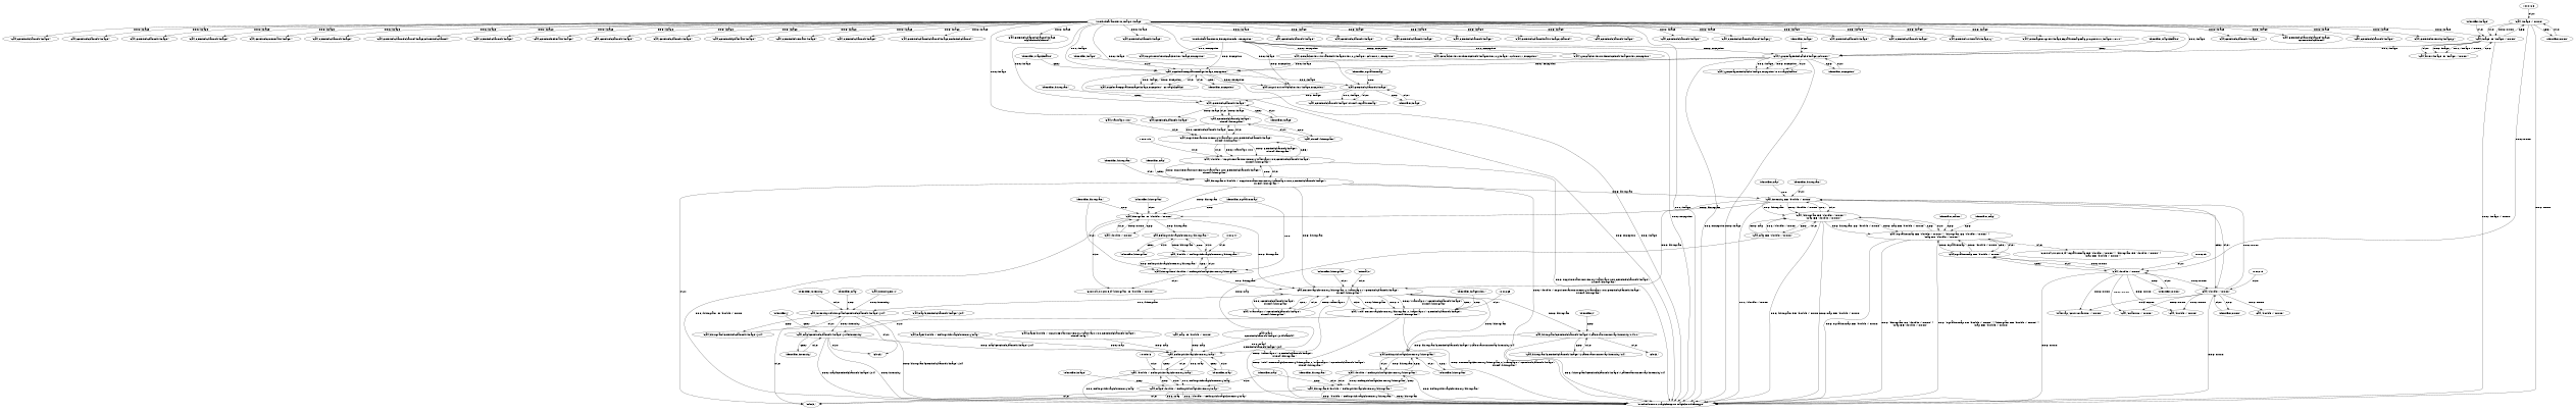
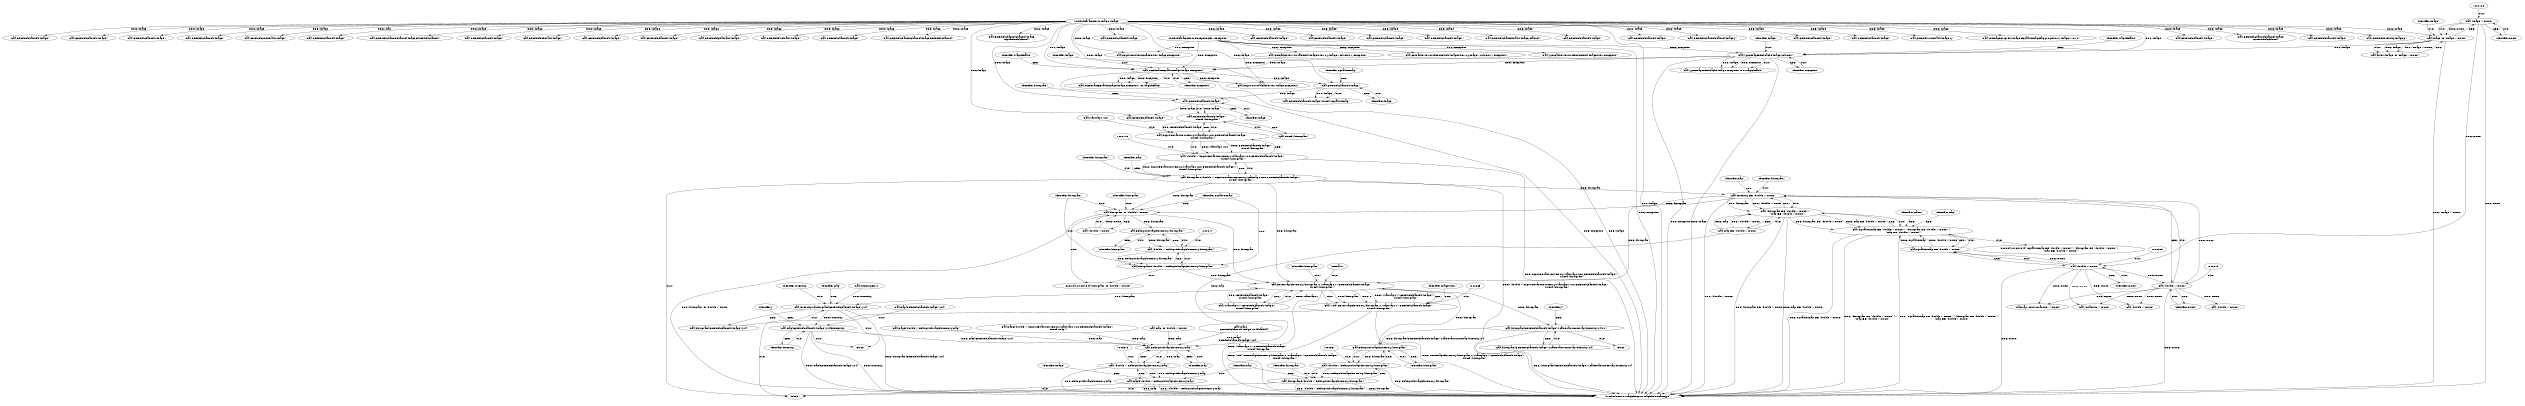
  digraph {
    n1 [label="(Call,intensity == (double *) NULL)"]
    n2 [label="(Call,(double *) NULL)"]
    n3 [label="(Call,(histogram == (double *) NULL) ||\n      (map == (double *) NULL))"]
    n4 [label="(Call,histogram != (double *) NULL)"]
    n5 [label="(Call,ResetMagickMemory(histogram,0,(MaxMap+1)*GetPixelChannels(image)*\n    sizeof(*histogram)))"]
    n6 [label="(MethodReturn,MagickExport MagickBooleanType)"]
    n7 [label="(Call,(double *) NULL)"]
    n8 [label="(Call,(double *) NULL)"]
    n9 [label="(Identifier,NULL)"]
    n10 [label="(Call,(Quantum *) NULL)"]
    n11 [label="(MaxMap,(const Quantum *) NULL)"]
    n12 [label="(Call,(equalize_map == (double *) NULL) || (histogram == (double *) NULL) ||\n      (map == (double *) NULL))"]
    n13 [label="(Call,map == (double *) NULL)"]
    n14 [label="(Call,RelinquishMagickMemory(histogram))"]
    n15 [label="(ControlStructure,if (histogram != (double *) NULL))"]
    n16 [label="(Call,(double *) NULL)"]
    n17 [label="(Call,(void) ResetMagickMemory(histogram,0,(MaxMap+1)*GetPixelChannels(image)*\n    sizeof(*histogram)))"]
    n18 [label="(Call,histogram[GetPixelChannels(image)*ScaleQuantumToMap(intensity)+i]++)"]
    n19 [label="(Call,RelinquishMagickMemory(histogram))"]
    n20 [label="(Call,intensity+=histogram[GetPixelChannels(image)*j+i])"]
    n21 [label="(Call,(MaxMap+1)*GetPixelChannels(image)*\n    sizeof(*histogram))"]
    n22 [label="(Call,histogram=(double *) AcquireQuantumMemory(MaxMap+1UL,GetPixelChannels(image)*\n    sizeof(*histogram)))"]
    n23 [label="(Call,(double *) AcquireQuantumMemory(MaxMap+1UL,GetPixelChannels(image)*\n    sizeof(*histogram)))"]
    n24 [label="(Block,)"]
    n25 [label="(Call,AcquireQuantumMemory(MaxMap+1UL,GetPixelChannels(image)*\n    sizeof(*histogram)))"]
    n26 [label="(Call,GetPixelChannels(image)*\n    sizeof(*histogram))"]
    n27 [label="(Call,sizeof(*histogram))"]
    n28 [label="(Call,GetPixelChannels(image))"]
    n29 [label="(Identifier,image)"]
    n30 [label="(Call,GetPixelChannels(image))"]
    n31 [label="(Call,GetPixelChannels(image))"]
    n32 [label="(Identifier,image)"]
    n33 [label="(Call,GetPixelChannels(image)*sizeof(*equalize_map))"]
    n34 [label="(Call,AccelerateEqualizeImage(image,exception))"]
    n35 [label="(Call,AcquireVirtualCacheView(image,exception))"]
    n36 [label="(Call,AccelerateEqualizeImage(image,exception) != MagickFalse)"]
    n37 [label="(Identifier,exception)"]
    n38 [label="(Call,SyncImagePixelCache(image,columns))"]
    n39 [label="(Call,SyncImagePixelCache(image,exception) == MagickFalse)"]
    n40 [label="(Identifier,exception)"]
    n41 [label="(Call,image != (Image *) NULL)"]
    n42 [label="(Call,(Image *) NULL)"]
    n43 [label="(Call,assert(image != (Image *) NULL))"]
    n44 [label="(Call,(double *) NULL)"]
    n45 [label="(Identifier,NULL)"]
    n46 [label="(MethodParameterIn,Image *image)"]
    n47 [label="(Call,GetPixelChannels(image))"]
    n48 [label="(Call,GetPixelChannels(image))"]
    n49 [label="(Call,GetPixelChannels(image))"]
    n50 [label="(Call,GetPixelChannels(image))"]
    n51 [label="(Call,GetPixelChannels(image))"]
    n52 [label="(Call,GetPixelChannelTraits(image,channel))"]
    n53 [label="(Call,GetPixelChannels(image))"]
    n54 [label="(Call,GetPixelChannels(image))"]
    n55 [label="(Call,GetPixelChannelChannel(image,j))"]
    n56 [label="(Call,GetPixelChannels(image))"]
    n57 [label="(Call,GetPixelChannels(image))"]
    n58 [label="(Call,GetPixelWriteMask(image,q))"]
    n59 [label="(Call,SetImageProgress(image,EqualizeImageTag,progress++,image->rows))"]
    n60 [label="(Call,GetPixelChannels(image))"]
    n61 [label="(Call,GetPixelChannelChannel(image,\n              GreenPixelChannel))"]
    n62 [label="(Call,GetPixelChannels(image))"]
    n63 [label="(Call,GetPixelIntensity(image,p))"]
    n64 [label="(Call,GetPixelChannels(image))"]
    n65 [label="(Call,GetPixelChannels(image))"]
    n66 [label="(Call,GetPixelChannels(image))"]
    n67 [label="(Call,GetPixelChannels(image))"]
    n68 [label="(Call,GetPixelGreenTraits(image))"]
    n69 [label="(Call,GetPixelChannels(image))"]
    n70 [label="(Call,GetPixelChannelChannel(image,BluePixelChannel))"]
    n71 [label="(Call,GetPixelChannels(image))"]
    n72 [label="(Call,GetPixelRedTraits(image))"]
    n73 [label="(Call,GetPixelChannels(image))"]
    n74 [label="(Call,GetPixelChannels(image))"]
    n75 [label="(Call,GetPixelAlphaTraits(image))"]
    n76 [label="(Call,GetPixelBlueTraits(image))"]
    n77 [label="(Call,GetPixelChannels(image))"]
    n78 [label="(Call,GetPixelChannelChannel(image,RedPixelChannel))"]
    n79 [label="(Call,AcquireAuthenticCacheView(image,exception))"]
    n80 [label="(Call,GetPixelChannelChannel(image,\n              AlphaPixelChannel))"]
    n81 [label="(Call,equalize_map == (double *) NULL)"]
    n82 [label="(Identifier,NULL)"]
    n83 [label="(MethodParameterIn,ExceptionInfo *exception)"]
    n84 [label="(Call,GetCacheViewVirtualPixels(image_view,0,y,image->columns,1,exception))"]
    n85 [label="(Call,GetCacheViewAuthenticPixels(image_view,0,y,image->columns,1,exception))"]
    n86 [label="(Call,SyncCacheViewAuthenticPixels(image_view,exception))"]
    n87 [label="(ControlStructure,if ((equalize_map == (double *) NULL) || (histogram == (double *) NULL) ||\n      (map == (double *) NULL)))"]
    n88 [label="(Call,RelinquishMagickMemory(map))"]
    n89 [label="(Call,(double *) RelinquishMagickMemory(histogram))"]
    n90 [label="(Identifier,histogram)"]
    n91 [label="(Call,histogram=(double *) RelinquishMagickMemory(histogram))"]
    n92 [label="(Call,histogram[GetPixelChannels(image)*ScaleQuantumToMap(intensity)+i])"]
    n93 [label="(Block,)"]
    n94 [label="(Call,(double *) RelinquishMagickMemory(histogram))"]
    n95 [label="(Identifier,histogram)"]
    n96 [label="(Call,map[GetPixelChannels(image)*j+i]=intensity)"]
    n97 [label="(Call,histogram[GetPixelChannels(image)*j+i])"]
    n98 [label="(Block,)"]
    n99 [label="(Call,histogram=(double *) RelinquishMagickMemory(histogram))"]
    n100 [label="(Identifier,intensity)"]
    n101 [label="(Call,(double *) RelinquishMagickMemory(map))"]
    n102 [label="(Identifier,map)"]
    n103 [label="(Call,map=(double *) RelinquishMagickMemory(map))"]
    n104 [label="(Identifier,map)"]
    n105 [label="(Identifier,equalize_map)"]
    n106 [label="(Identifier,histogram)"]
    n107 [label="(Identifier,histogram)"]
    n108 [label="(Identifier,map)"]
    n109 [label="(Identifier,j)"]
    n110 [label="(Call,map[GetPixelChannels(image)*j+i])"]
    n111 [label="(Call,MaxMap+1UL)"]
    n112 [label="(Identifier,image)"]
    n113 [label="(Call,map != (double *) NULL)"]
    n114 [label="(Identifier,image)"]
    n115 [label="(Call,map[\n          GetPixelChannels(image)*j+i]-black[i])"]
    n116 [label="(Identifier,histogram)"]
    n117 [label="(Identifier,i)"]
    n118 [label="(Identifier,map)"]
    n119 [label="(Identifier,map)"]
    n120 [label="(Identifier,status)"]
    n121 [label="(Identifier,MagickFalse)"]
    n122 [label="(Identifier,equalize_map)"]
    n123 [label="(Identifier,MagickFalse)"]
    n124 [label="(Call,intensity=0.0)"]
    n125 [label="(Call,map=(double *) RelinquishMagickMemory(map))"]
    n126 [label="(Identifier,intensity)"]
    n127 [label="(Literal,0)"]
    n128 [label="(Call,map=(double *) AcquireQuantumMemory(MaxMap+1UL,GetPixelChannels(image)*\n    sizeof(*map)))"]
    n129 [label="(Identifier,histogram)"]
    n130 [label="(Identifier,map)"]
    n131 [label="(Identifier,image_view)"]
    n132 [label="(Identifier,histogram)"]
    n133 [label="(Identifier,image)"]
    n134 [label="(Identifier,histogram)"]
    n135 [label="(Identifier,histogram)"]
    n136 [label="(Identifier,image)"]
    1000179
    1000123
    1000215
    1000209
    1000244
    1000269
+   1000567
    1000573
    n1 -> n2 [label="CFG: "]
    n1 -> n3 [label="AST: "]
    n1 -> n3 [label="DDG: histogram"]
    n1 -> n3 [label="DDG: (double *) NULL"]
    n1 -> n4 [label="DDG: histogram"]
    n1 -> n5 [label="DDG: histogram"]
    n1 -> n6 [label="DDG: (double *) NULL"]
    n2 -> n1 [label="AST: "]
    n2 -> n1 [label="DDG: NULL"]
    n2 -> n6 [label="DDG: NULL"]
    n2 -> n7 [label="DDG: NULL"]
    n2 -> n8 [label="DDG: NULL"]
    n2 -> n9 [label="CFG: "]
    n2 -> n10 [label="DDG: NULL"]
    n2 -> n11 [label="DDG: NULL"]
    n3 -> n1 [label="CFG: "]
    n3 -> n6 [label="DDG: map == (double *) NULL"]
    n3 -> n6 [label="DDG: histogram == (double *) NULL"]
    n3 -> n12 [label="AST: "]
    n3 -> n12 [label="DDG: histogram == (double *) NULL"]
    n3 -> n12 [label="DDG: map == (double *) NULL"]
    n3 -> n13 [label="CFG: "]
    n4 -> n5 [label="DDG: histogram"]
    n4 -> n6 [label="DDG: histogram != (double *) NULL"]
    n4 -> n14 [label="DDG: histogram"]
    n4 -> n15 [label="AST: "]
    n4 -> n16 [label="CFG: "]
    n5 -> n6 [label="DDG: (MaxMap+1)*GetPixelChannels(image)*\n    sizeof(*histogram)"]
    n5 -> n17 [label="AST: "]
    n5 -> n17 [label="DDG: histogram"]
    n5 -> n17 [label="DDG: 0"]
    n5 -> n17 [label="DDG: (MaxMap+1)*GetPixelChannels(image)*\n    sizeof(*histogram)"]
    n5 -> n18 [label="DDG: histogram"]
    n5 -> n19 [label="DDG: histogram"]
    n5 -> n20 [label="DDG: histogram"]
    n5 -> n21 [label="CFG: "]
    n9 -> n2 [label="AST: "]
    n12 -> n3 [label="CFG: "]
    n12 -> n6 [label="DDG: equalize_map == (double *) NULL"]
    n12 -> n6 [label="DDG: (histogram == (double *) NULL) ||\n      (map == (double *) NULL)"]
    n12 -> n6 [label="DDG: (equalize_map == (double *) NULL) || (histogram == (double *) NULL) ||\n      (map == (double *) NULL)"]
    n12 -> n81 [label="CFG: "]
    n12 -> n87 [label="AST: "]
    n13 -> n3 [label="AST: "]
    n13 -> n3 [label="DDG: map"]
    n13 -> n3 [label="DDG: (double *) NULL"]
    n13 -> n88 [label="DDG: map"]
    n14 -> n89 [label="AST: "]
    n14 -> n89 [label="DDG: histogram"]
    n14 -> n90 [label="CFG: "]
    n16 -> n4 [label="AST: "]
    n16 -> n4 [label="DDG: NULL"]
    n17 -> n5 [label="CFG: "]
    n17 -> n6 [label="DDG: (void) ResetMagickMemory(histogram,0,(MaxMap+1)*GetPixelChannels(image)*\n    sizeof(*histogram))"]
    n17 -> n6 [label="DDG: ResetMagickMemory(histogram,0,(MaxMap+1)*GetPixelChannels(image)*\n    sizeof(*histogram))"]
    n17 -> n24 [label="AST: "]
    n18 -> n6 [label="DDG: histogram[GetPixelChannels(image)*ScaleQuantumToMap(intensity)+i]"]
    n18 -> n19 [label="DDG: histogram[GetPixelChannels(image)*ScaleQuantumToMap(intensity)+i]"]
    n18 -> n92 [label="CFG: "]
    n18 -> n93 [label="AST: "]
    n19 -> n94 [label="AST: "]
    n19 -> n94 [label="DDG: histogram"]
    n19 -> n95 [label="CFG: "]
    n20 -> n6 [label="DDG: histogram[GetPixelChannels(image)*j+i]"]
    n20 -> n96 [label="DDG: intensity"]
    n20 -> n97 [label="CFG: "]
    n20 -> n98 [label="AST: "]
    n21 -> n5 [label="AST: "]
    n21 -> n5 [label="DDG: MaxMap+1"]
    n21 -> n5 [label="DDG: GetPixelChannels(image)*\n    sizeof(*histogram)"]
    n22 -> n1 [label="DDG: histogram"]
    n22 -> n4 [label="DDG: histogram"]
    n22 -> n5 [label="DDG: histogram"]
    n22 -> n6 [label="DDG: (double *) AcquireQuantumMemory(MaxMap+1UL,GetPixelChannels(image)*\n    sizeof(*histogram))"]
    n22 -> n23 [label="CFG: "]
    n22 -> n24 [label="AST: "]
    n23 -> n6 [label="DDG: AcquireQuantumMemory(MaxMap+1UL,GetPixelChannels(image)*\n    sizeof(*histogram))"]
    n23 -> n22 [label="AST: "]
    n23 -> n22 [label="DDG: AcquireQuantumMemory(MaxMap+1UL,GetPixelChannels(image)*\n    sizeof(*histogram))"]
    n23 -> n25 [label="CFG: "]
    n25 -> n23 [label="AST: "]
    n25 -> n23 [label="DDG: MaxMap+1UL"]
    n25 -> n23 [label="DDG: GetPixelChannels(image)*\n    sizeof(*histogram)"]
    n25 -> n26 [label="CFG: "]
    n26 -> n25 [label="AST: "]
    n26 -> n25 [label="DDG: GetPixelChannels(image)"]
    n26 -> n27 [label="CFG: "]
    n27 -> n26 [label="AST: "]
    n28 -> n26 [label="AST: "]
    n28 -> n26 [label="DDG: image"]
    n28 -> n29 [label="CFG: "]
    n28 -> n30 [label="DDG: image"]
    n29 -> n28 [label="AST: "]
    n31 -> n28 [label="DDG: image"]
    n31 -> n32 [label="CFG: "]
    n31 -> n33 [label="AST: "]
    n31 -> n33 [label="DDG: image"]
    n32 -> n31 [label="AST: "]
    n34 -> n6 [label="DDG: image"]
    n34 -> n6 [label="DDG: exception"]
    n34 -> n31 [label="DDG: image"]
    n34 -> n35 [label="DDG: exception"]
    n34 -> n36 [label="AST: "]
    n34 -> n36 [label="DDG: image"]
    n34 -> n36 [label="DDG: exception"]
    n34 -> n37 [label="CFG: "]
    n37 -> n34 [label="AST: "]
    n38 -> n6 [label="DDG: image"]
    n38 -> n6 [label="DDG: exception"]
    n38 -> n34 [label="DDG: image"]
    n38 -> n34 [label="DDG: exception"]
    n38 -> n39 [label="AST: "]
    n38 -> n39 [label="DDG: image"]
    n38 -> n39 [label="DDG: exception"]
    n38 -> n40 [label="CFG: "]
    n40 -> n38 [label="AST: "]
    n41 -> n6 [label="DDG: (Image *) NULL"]
    n41 -> n38 [label="DDG: image"]
    n41 -> n42 [label="CFG: "]
    n41 -> n43 [label="AST: "]
    n41 -> n43 [label="DDG: image"]
    n41 -> n43 [label="DDG: (Image *) NULL"]
    n42 -> n6 [label="DDG: NULL"]
    n42 -> n41 [label="AST: "]
    n42 -> n41 [label="DDG: NULL"]
    n42 -> n44 [label="DDG: NULL"]
    n42 -> n45 [label="CFG: "]
    n43 -> n41 [label="CFG: "]
    n44 -> n2 [label="DDG: NULL"]
    n44 -> n6 [label="DDG: NULL"]
    n44 -> n8 [label="DDG: NULL"]
    n44 -> n10 [label="DDG: NULL"]
    n44 -> n11 [label="DDG: NULL"]
    n44 -> n81 [label="AST: "]
    n44 -> n81 [label="DDG: NULL"]
    n44 -> n82 [label="CFG: "]
    n45 -> n42 [label="AST: "]
    n46 -> n6 [label="DDG: image"]
    n46 -> n28 [label="DDG: image"]
    n46 -> n30 [label="DDG: image"]
    n46 -> n31 [label="DDG: image"]
    n46 -> n34 [label="DDG: image"]
    n46 -> n35 [label="DDG: image"]
    n46 -> n38 [label="DDG: image"]
    n46 -> n41 [label="DDG: image"]
    n46 -> n47 [label="DDG: image"]
    n46 -> n48 [label="DDG: image"]
    n46 -> n49 [label="DDG: image"]
    n46 -> n50 [label="DDG: image"]
    n46 -> n51 [label="DDG: image"]
    n46 -> n52 [label="DDG: image"]
    n46 -> n53 [label="DDG: image"]
    n46 -> n54 [label="DDG: image"]
    n46 -> n55 [label="DDG: image"]
    n46 -> n56 [label="DDG: image"]
    n46 -> n57 [label="DDG: image"]
    n46 -> n58 [label="DDG: image"]
    n46 -> n59 [label="DDG: image"]
    n46 -> n60 [label="DDG: image"]
    n46 -> n61 [label="DDG: image"]
    n46 -> n62 [label="DDG: image"]
    n46 -> n63 [label="DDG: image"]
    n46 -> n64 [label="DDG: image"]
    n46 -> n65 [label="DDG: image"]
    n46 -> n66 [label="DDG: image"]
    n46 -> n67 [label="DDG: image"]
-   n46 -> n68 [label="DDG: image"]
+   n46 -> n68 [label="DDG: map"]
    n46 -> n69 [label="DDG: image"]
    n46 -> n70 [label="DDG: image"]
    n46 -> n71 [label="DDG: image"]
    n46 -> n72 [label="DDG: image"]
    n46 -> n73 [label="DDG: image"]
    n46 -> n74 [label="DDG: image"]
    n46 -> n75 [label="DDG: image"]
    n46 -> n76 [label="DDG: image"]
    n46 -> n77 [label="DDG: image"]
    n46 -> n78 [label="DDG: image"]
+   n46 -> n79 [label="DDG: image"]
    n46 -> n80 [label="DDG: image"]
    n81 -> n12 [label="AST: "]
    n81 -> n12 [label="DDG: equalize_map"]
    n81 -> n12 [label="DDG: (double *) NULL"]
    n81 -> n44 [label="CFG: "]
    n82 -> n44 [label="AST: "]
    n83 -> n6 [label="DDG: exception"]
    n83 -> n34 [label="DDG: exception"]
    n83 -> n35 [label="DDG: exception"]
    n83 -> n38 [label="DDG: exception"]
    n83 -> n79 [label="DDG: exception"]
    n83 -> n84 [label="DDG: exception"]
    n83 -> n85 [label="DDG: exception"]
    n83 -> n86 [label="DDG: exception"]
    n88 -> n101 [label="AST: "]
    n88 -> n101 [label="DDG: map"]
    n88 -> n102 [label="CFG: "]
    n89 -> n14 [label="CFG: "]
    n89 -> n91 [label="AST: "]
    n89 -> n91 [label="DDG: RelinquishMagickMemory(histogram)"]
    n90 -> n14 [label="AST: "]
    n91 -> n5 [label="DDG: histogram"]
    n91 -> n15 [label="AST: "]
    n91 -> n89 [label="CFG: "]
    n92 -> n18 [label="AST: "]
    n94 -> n6 [label="DDG: RelinquishMagickMemory(histogram)"]
    n94 -> n19 [label="CFG: "]
    n94 -> n99 [label="AST: "]
    n94 -> n99 [label="DDG: RelinquishMagickMemory(histogram)"]
    n95 -> n19 [label="AST: "]
    n96 -> n6 [label="DDG: map[GetPixelChannels(image)*j+i]"]
    n96 -> n6 [label="DDG: intensity"]
    n96 -> n88 [label="DDG: map[GetPixelChannels(image)*j+i]"]
    n96 -> n98 [label="AST: "]
    n96 -> n100 [label="CFG: "]
    n97 -> n20 [label="AST: "]
    n99 -> n6 [label="DDG: (double *) RelinquishMagickMemory(histogram)"]
    n99 -> n6 [label="DDG: histogram"]
    n99 -> n24 [label="AST: "]
    n99 -> n94 [label="CFG: "]
    n100 -> n96 [label="AST: "]
    n101 -> n6 [label="DDG: RelinquishMagickMemory(map)"]
    n101 -> n88 [label="CFG: "]
    n101 -> n103 [label="AST: "]
    n101 -> n103 [label="DDG: RelinquishMagickMemory(map)"]
    n102 -> n88 [label="AST: "]
    n103 -> n6 [label="DDG: map"]
    n103 -> n6 [label="DDG: (double *) RelinquishMagickMemory(map)"]
    n103 -> n24 [label="AST: "]
    n103 -> n101 [label="CFG: "]
    n104 -> n12 [label="CFG: "]
    n105 -> n31 [label="CFG: "]
    n106 -> n4 [label="CFG: "]
    n106 -> n91 [label="AST: "]
    n107 -> n5 [label="AST: "]
    n108 -> n99 [label="CFG: "]
    n108 -> n103 [label="AST: "]
    n109 -> n96 [label="CFG: "]
    n110 -> n96 [label="AST: "]
    n111 -> n25 [label="AST: "]
    n112 -> n103 [label="CFG: "]
    n113 -> n88 [label="DDG: map"]
    n114 -> n41 [label="AST: "]
    n115 -> n88 [label="DDG: map[\n          GetPixelChannels(image)*j+i]"]
    n116 -> n22 [label="AST: "]
    n117 -> n18 [label="CFG: "]
    n118 -> n22 [label="CFG: "]
    n119 -> n1 [label="CFG: "]
    n120 -> n12 [label="CFG: "]
    n121 -> n38 [label="CFG: "]
    n122 -> n4 [label="CFG: "]
    n122 -> n91 [label="CFG: "]
    n123 -> n34 [label="CFG: "]
    n124 -> n20 [label="DDG: intensity"]
    n125 -> n88 [label="DDG: map"]
    n126 -> n20 [label="AST: "]
    n127 -> n5 [label="AST: "]
    n128 -> n88 [label="DDG: map"]
    n129 -> n99 [label="AST: "]
    n130 -> n20 [label="CFG: "]
    n131 -> n17 [label="CFG: "]
    n132 -> n4 [label="AST: "]
    n133 -> n34 [label="AST: "]
    n134 -> n1 [label="AST: "]
    n135 -> n28 [label="CFG: "]
    n136 -> n38 [label="AST: "]
    1000179 -> n23 [label="AST: "]
    1000123 -> n42 [label="AST: "]
    1000215 -> n2 [label="AST: "]
    1000209 -> n44 [label="AST: "]
    1000244 -> n89 [label="AST: "]
    1000269 -> n17 [label="AST: "]
+   1000567 -> n94 [label="AST: "]
    1000573 -> n101 [label="AST: "]
  }
